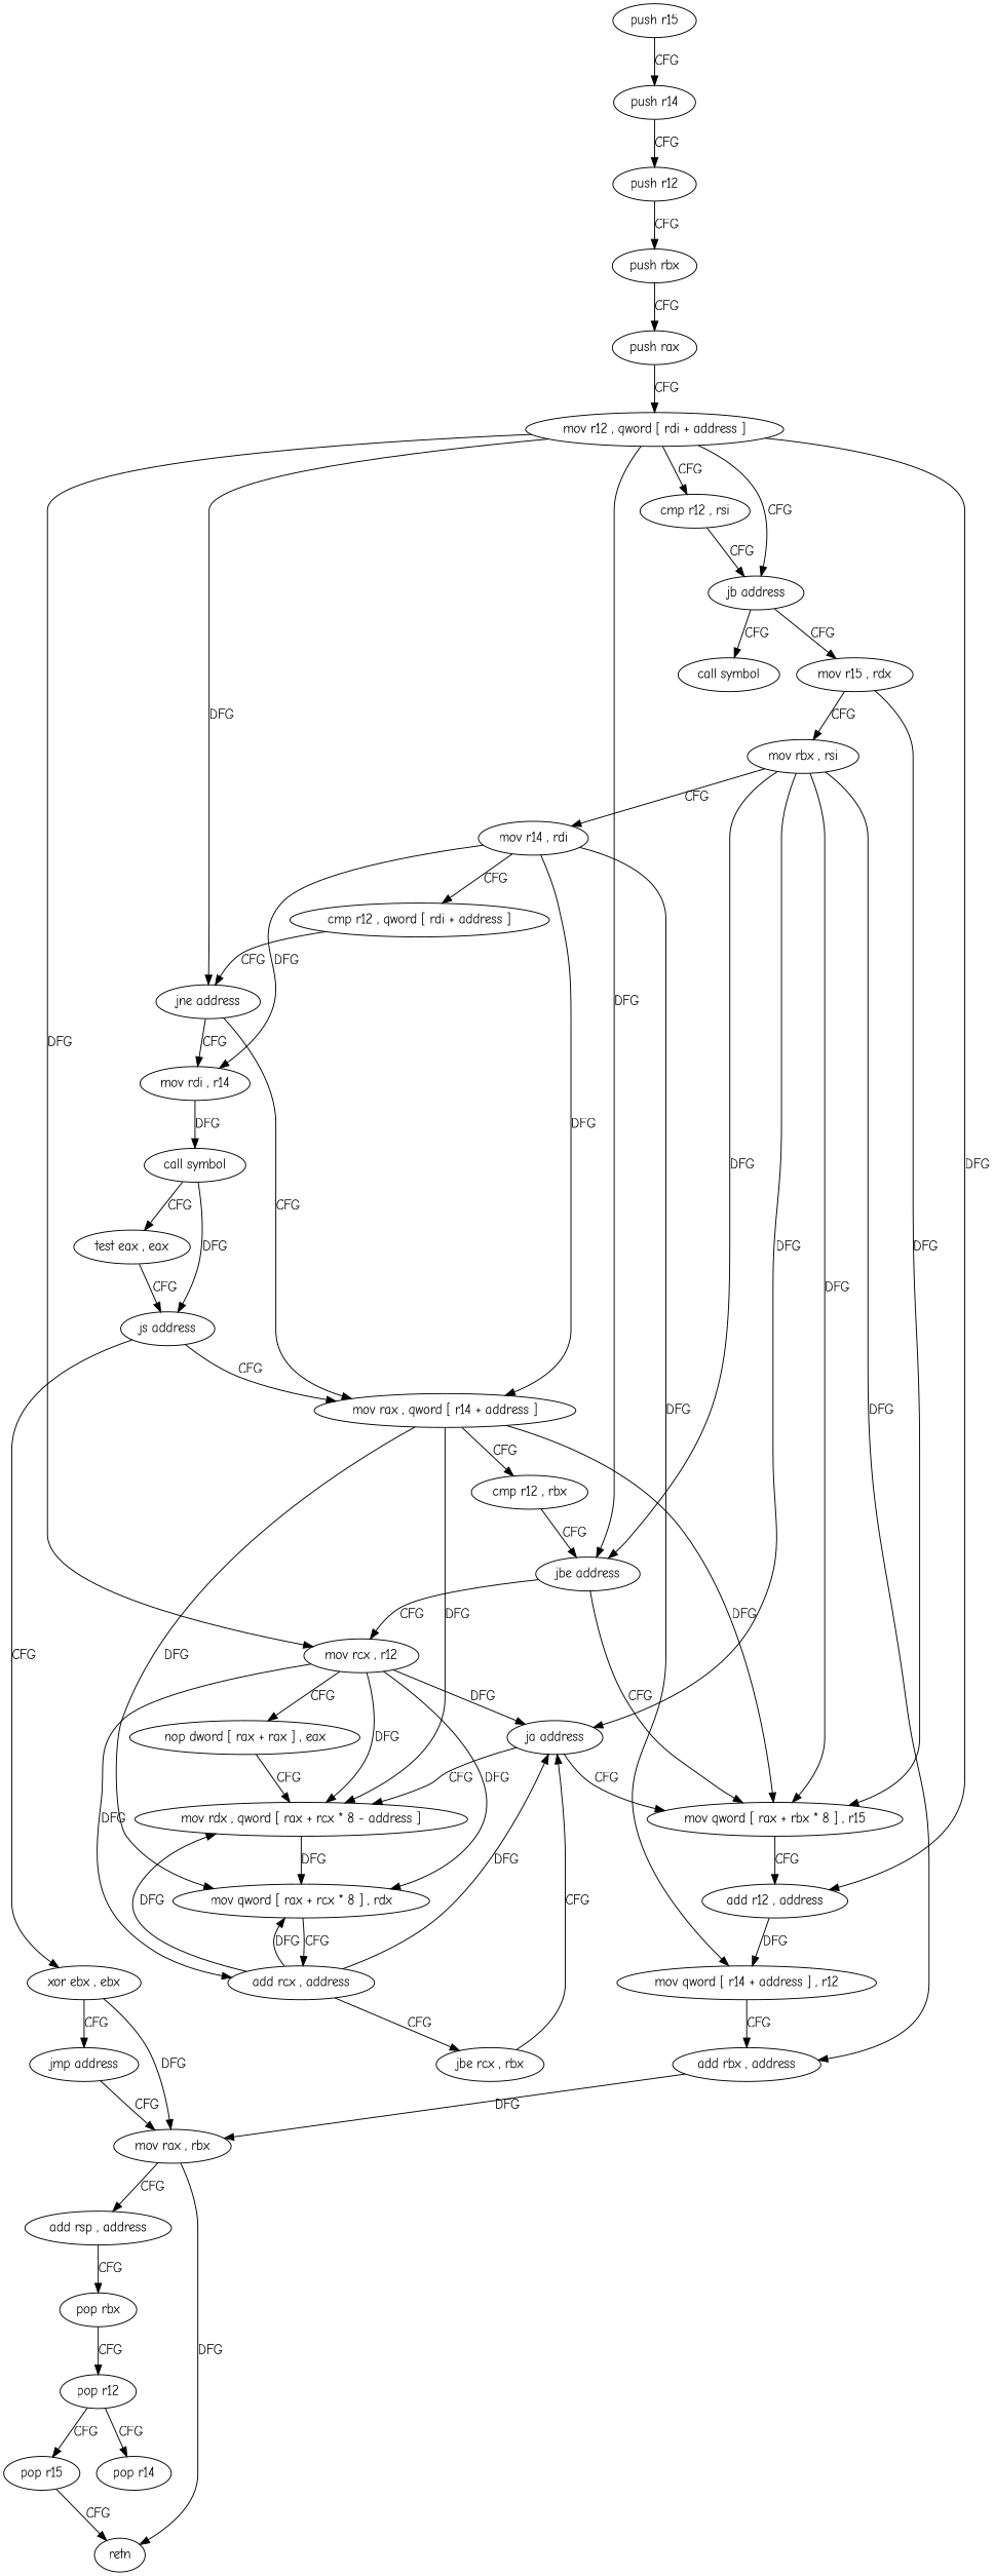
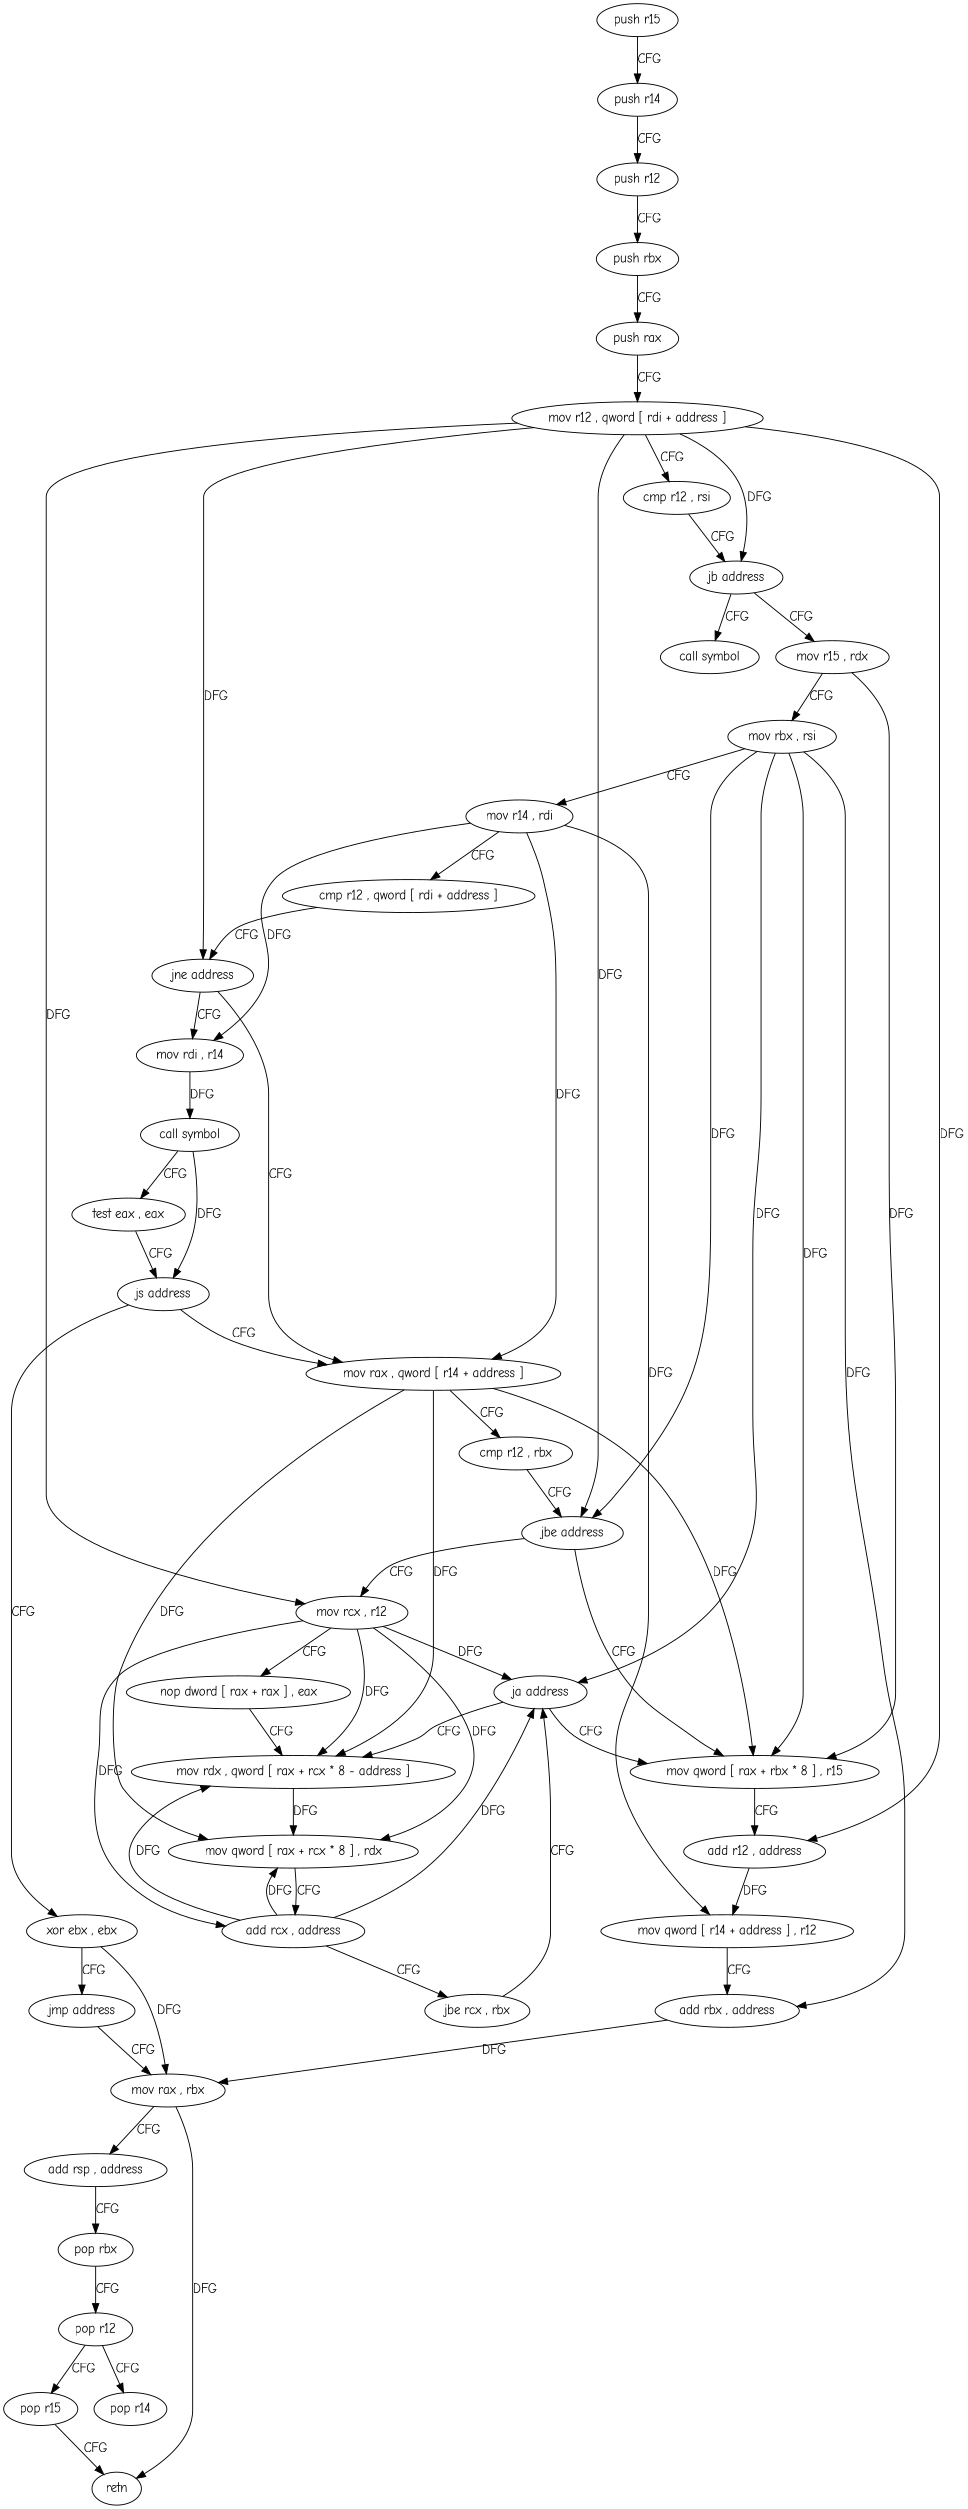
  digraph {
    fontname="Comic Neue"
    node [fontname="Comic Neue"]
    edge [fontname="Comic Neue"]
    n1 [label="push r15"]
    n2 [label="push r14"]
    n3 [label="push r12"]
    n4 [label="push rbx"]
    n5 [label="push rax"]
    n6 [label="mov r12 , qword [ rdi + address ]"]
    n7 [label="cmp r12 , rsi"]
    n8 [label="jb address"]
    n9 [label="jne address"]
    n10 [label="jbe address"]
    n11 [label="mov rcx , r12"]
    n12 [label="add r12 , address"]
    n13 [label="call symbol"]
    n14 [label="mov r15 , rdx"]
    n15 [label="mov rax , qword [ r14 + address ]"]
    n16 [label="mov rdi , r14"]
    n17 [label="mov qword [ rax + rbx * 8 ] , r15"]
    n18 [label="ja address"]
    n19 [label="mov rdx , qword [ rax + rcx * 8 - address ]"]
    n20 [label="mov qword [ rax + rcx * 8 ] , rdx"]
    n21 [label="nop dword [ rax + rax ] , eax"]
    n22 [label="add rcx , address"]
    n23 [label="mov qword [ r14 + address ] , r12"]
    n24 [label="mov rbx , rsi"]
    n25 [label="mov r14 , rdi"]
    n26 [label="add rbx , address"]
    n27 [label="cmp r12 , qword [ rdi + address ]"]
    n28 [label="mov rax , rbx"]
    n29 [label="cmp r12 , rbx"]
    n30 [label="call symbol"]
    n31 [label="test eax , eax"]
    n32 [label="js address"]
    n33 [label="jbe rcx , rbx"]
    n34 [label="xor ebx , ebx"]
    n35 [label="jmp address"]
    n36 [label="add rsp , address"]
    n37 [label=retn]
    n38 [label="pop rbx"]
    n39 [label="pop r12"]
    n40 [label="pop r14"]
    n41 [label="pop r15"]
    n1 -> n2 [label=CFG]
    n2 -> n3 [label=CFG]
    n3 -> n4 [label=CFG]
    n4 -> n5 [label=CFG]
    n5 -> n6 [label=CFG]
    n6 -> n7 [label=CFG]
-   n6 -> n8 [label=CFG]
+   n6 -> n8 [label=DFG]
    n6 -> n9 [label=DFG]
    n6 -> n10 [label=DFG]
    n6 -> n11 [label=DFG]
    n6 -> n12 [label=DFG]
    n7 -> n8 [label=CFG]
    n8 -> n13 [label=CFG]
    n8 -> n14 [label=CFG]
    n9 -> n15 [label=CFG]
    n9 -> n16 [label=CFG]
    n10 -> n11 [label=CFG]
    n10 -> n17 [label=CFG]
    n11 -> n18 [label=DFG]
    n11 -> n19 [label=DFG]
    n11 -> n20 [label=DFG]
    n11 -> n21 [label=CFG]
    n11 -> n22 [label=DFG]
    n12 -> n23 [label=DFG]
    n14 -> n17 [label=DFG]
    n14 -> n24 [label=CFG]
    n15 -> n17 [label=DFG]
    n15 -> n19 [label=DFG]
    n15 -> n20 [label=DFG]
    n15 -> n29 [label=CFG]
    n16 -> n30 [label=DFG]
    n17 -> n12 [label=CFG]
    n18 -> n17 [label=CFG]
    n18 -> n19 [label=CFG]
    n19 -> n20 [label=DFG]
    n20 -> n22 [label=CFG]
    n21 -> n19 [label=CFG]
    n22 -> n18 [label=DFG]
    n22 -> n19 [label=DFG]
    n22 -> n20 [label=DFG]
    n22 -> n33 [label=CFG]
    n23 -> n26 [label=CFG]
    n24 -> n10 [label=DFG]
    n24 -> n17 [label=DFG]
    n24 -> n18 [label=DFG]
    n24 -> n25 [label=CFG]
    n24 -> n26 [label=DFG]
    n25 -> n15 [label=DFG]
    n25 -> n16 [label=DFG]
    n25 -> n23 [label=DFG]
    n25 -> n27 [label=CFG]
    n26 -> n28 [label=DFG]
    n27 -> n9 [label=CFG]
    n28 -> n36 [label=CFG]
    n28 -> n37 [label=DFG]
    n29 -> n10 [label=CFG]
    n30 -> n31 [label=CFG]
    n30 -> n32 [label=DFG]
    n31 -> n32 [label=CFG]
    n32 -> n15 [label=CFG]
    n32 -> n34 [label=CFG]
    n33 -> n18 [label=CFG]
    n34 -> n28 [label=DFG]
    n34 -> n35 [label=CFG]
    n35 -> n28 [label=CFG]
    n36 -> n38 [label=CFG]
    n38 -> n39 [label=CFG]
    n39 -> n40 [label=CFG]
    n39 -> n41 [label=CFG]
    n41 -> n37 [label=CFG]
  }
